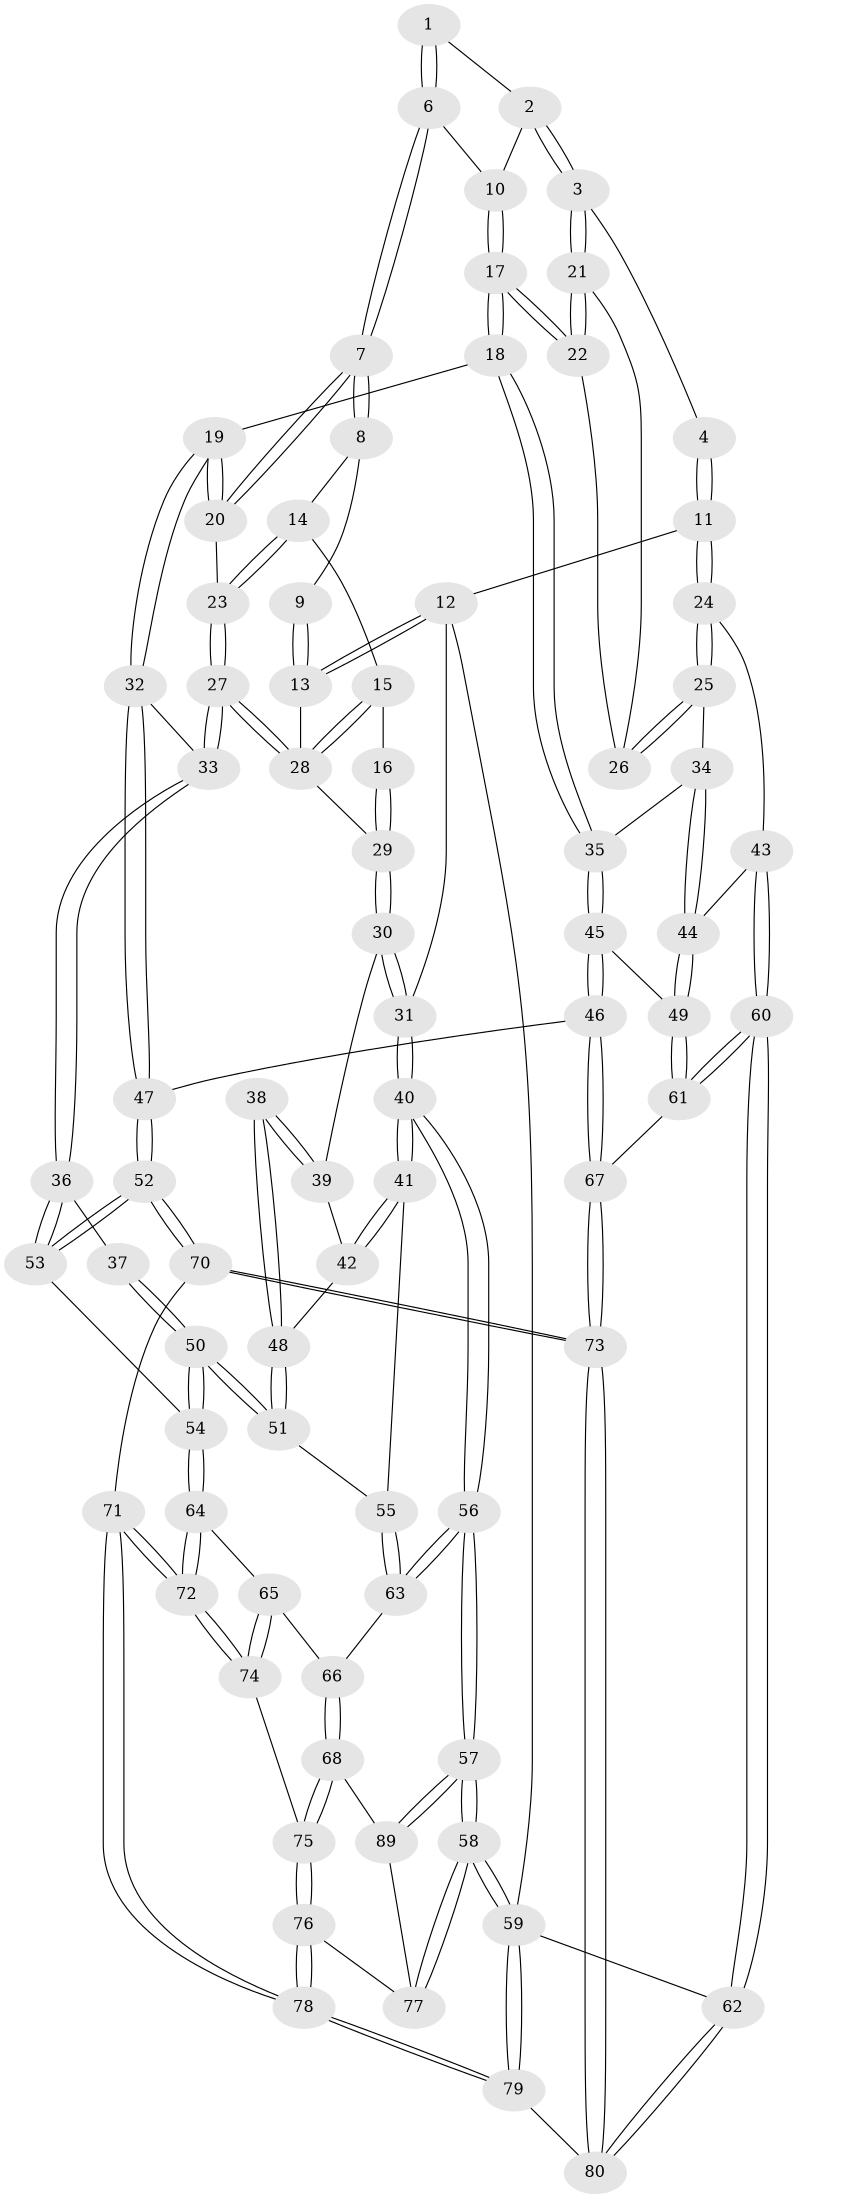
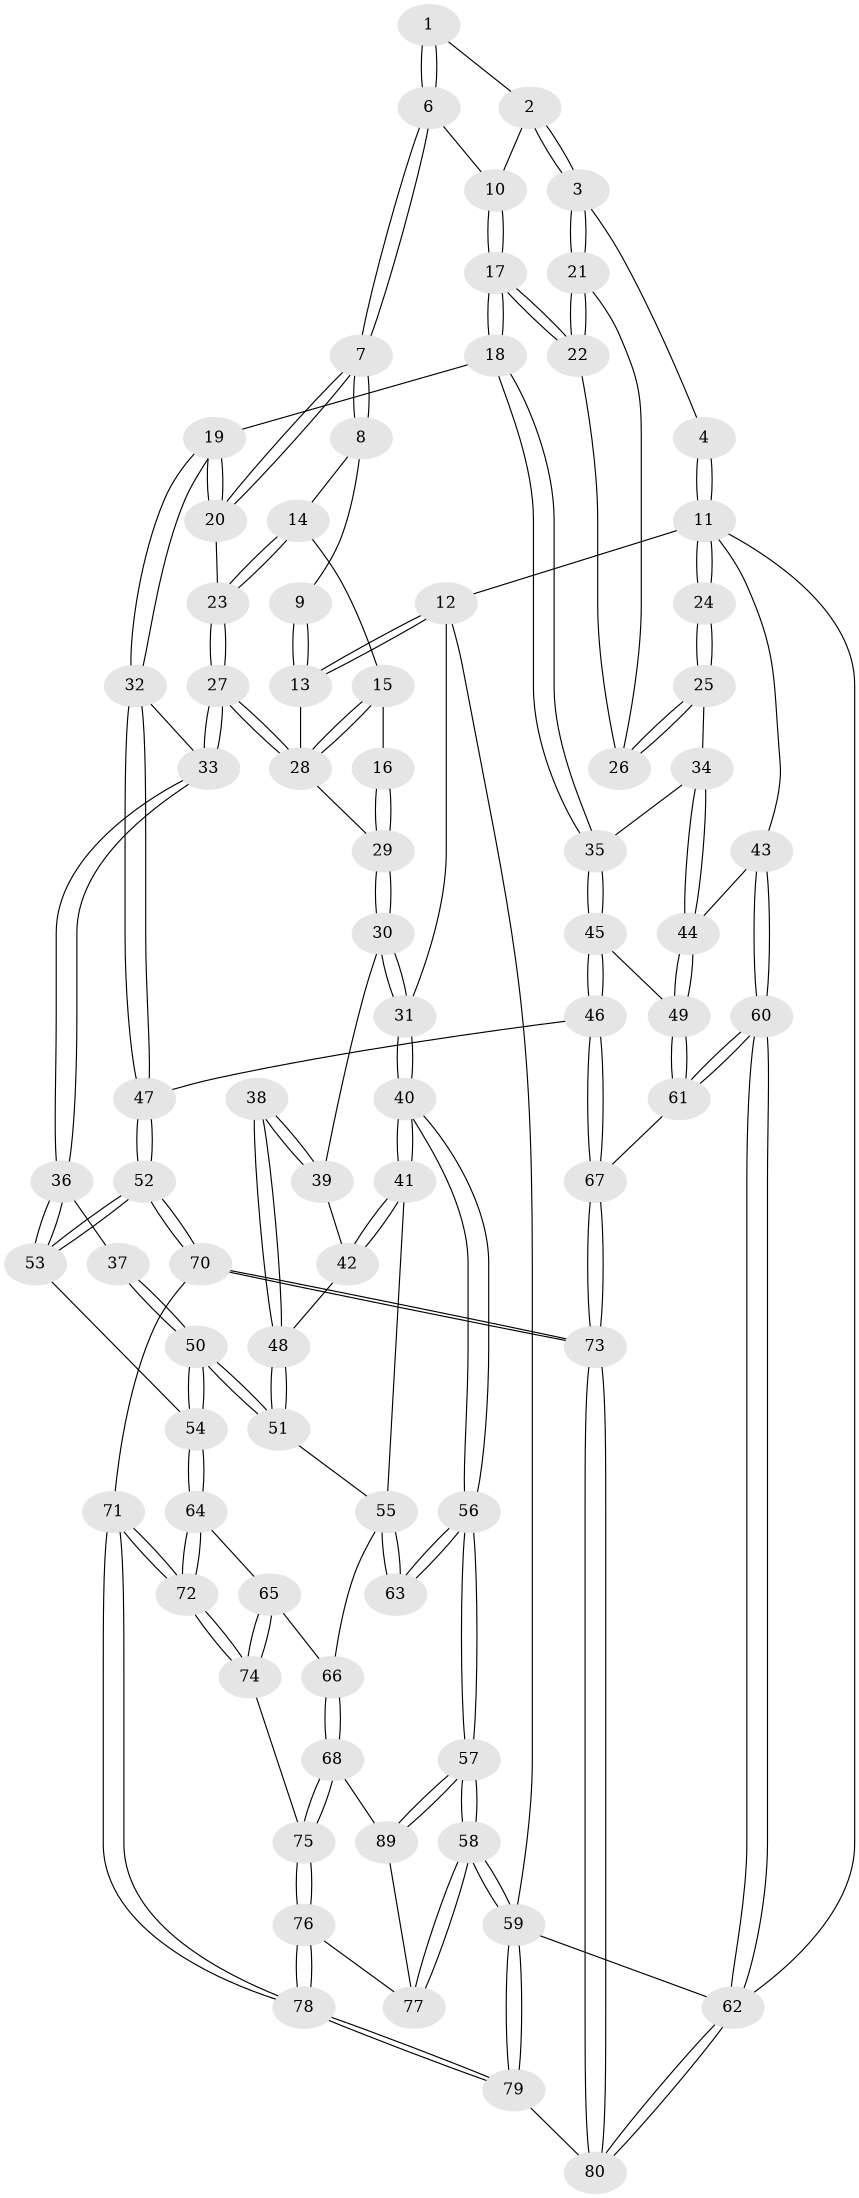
  graph {
    node [color=gray90 style=filled]
    1
    2
    6
    3
    10
    7
    4
    21
    17
    11
    22
    26
    12
    24
    62
    9
    13
    8
    20
    14
    23
    15
    28
    18
    31
    59
    25
    43
    80
    40
    79
    16
    29
    27
    30
    19
    35
    32
    45
    33
    47
    34
    44
    60
    36
    39
    42
    41
    56
    52
    37
    53
    49
    46
    50
    54
    38
    48
    51
    55
    63
    57
    61
    67
    73
    70
    64
    71
    65
    72
    66
    58
    n73 [label=89]
    77
    68
    74
    75
    76
    78
    1 -- 2
    1 -- 6
    1 -- 6
    2 -- 3
    2 -- 3
    2 -- 10
    6 -- 10
    6 -- 7
    6 -- 7
    3 -- 4
    3 -- 21
    3 -- 21
    10 -- 17
    10 -- 17
    7 -- 8
    7 -- 8
    7 -- 20
    7 -- 20
    4 -- 11
    4 -- 11
    21 -- 22
    21 -- 22
    21 -- 26
    17 -- 22
    17 -- 22
    17 -- 18
    17 -- 18
    11 -- 12
    11 -- 24
    11 -- 24
+   11 -- 62
    22 -- 26
    12 -- 13
    12 -- 13
    12 -- 31
    12 -- 59
    24 -- 25
    24 -- 25
-   24 -- 43
+   11 -- 43
    62 -- 80
    62 -- 80
    9 -- 13
    9 -- 13
    13 -- 28
    8 -- 9
    8 -- 14
    20 -- 23
    14 -- 23
    14 -- 23
    14 -- 15
    23 -- 27
    23 -- 27
    15 -- 28
    15 -- 28
    15 -- 16
    28 -- 29
    18 -- 19
    18 -- 35
    18 -- 35
    31 -- 40
    31 -- 40
    59 -- 62
    59 -- 79
    59 -- 79
    25 -- 26
    25 -- 26
    25 -- 34
    43 -- 44
    43 -- 60
    43 -- 60
    40 -- 41
    40 -- 41
    40 -- 56
    40 -- 56
    79 -- 80
    16 -- 29
    16 -- 29
    29 -- 30
    29 -- 30
    27 -- 28
    27 -- 28
    27 -- 33
    27 -- 33
    30 -- 31
    30 -- 31
    30 -- 39
    19 -- 20
    19 -- 20
    19 -- 32
    19 -- 32
    35 -- 45
    35 -- 45
    32 -- 33
    32 -- 47
    32 -- 47
    45 -- 49
    45 -- 46
    45 -- 46
    33 -- 36
    33 -- 36
    47 -- 52
    47 -- 52
    34 -- 35
    34 -- 44
    34 -- 44
    44 -- 49
    44 -- 49
    60 -- 62
    60 -- 62
    60 -- 61
    60 -- 61
    36 -- 37
    36 -- 53
    36 -- 53
    39 -- 42
    42 -- 48
    41 -- 42
    41 -- 42
    41 -- 55
    56 -- 63
    56 -- 63
    56 -- 57
    56 -- 57
    52 -- 53
    52 -- 53
    52 -- 70
    52 -- 70
    37 -- 50
    37 -- 50
    53 -- 54
    49 -- 61
    49 -- 61
    46 -- 47
    46 -- 67
    46 -- 67
    50 -- 54
    50 -- 54
    50 -- 51
    50 -- 51
    54 -- 64
    54 -- 64
    38 -- 39
    38 -- 39
    38 -- 48
    38 -- 48
    48 -- 51
    48 -- 51
    51 -- 55
    55 -- 63
    55 -- 63
-   63 -- 66
+   55 -- 66
    57 -- 58
    57 -- 58
    57 -- n73
    57 -- n73
    61 -- 67
    67 -- 73
    67 -- 73
    73 -- 80
    73 -- 80
    70 -- 73
    70 -- 73
    70 -- 71
    64 -- 65
    64 -- 72
    64 -- 72
    71 -- 72
    71 -- 72
    71 -- 78
    71 -- 78
    65 -- 66
    65 -- 74
    65 -- 74
    72 -- 74
    72 -- 74
    66 -- 68
    66 -- 68
    58 -- 59
    58 -- 59
    58 -- 77
    58 -- 77
    n73 -- 77
    68 -- n73
    68 -- 75
    68 -- 75
    74 -- 75
    75 -- 76
    75 -- 76
    76 -- 77
    76 -- 78
    76 -- 78
    78 -- 79
    78 -- 79
  }
